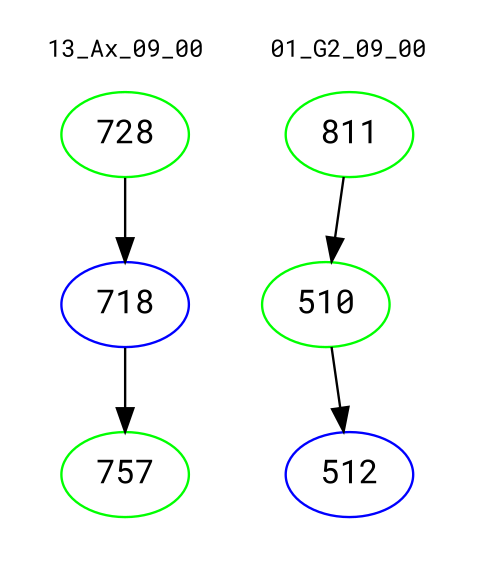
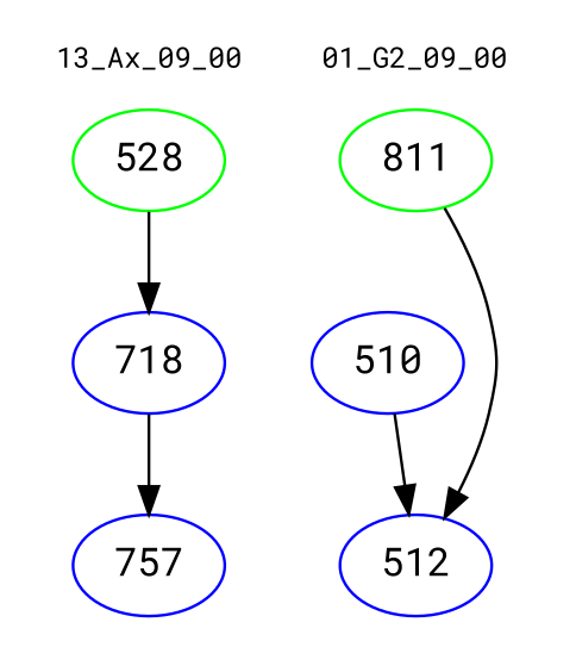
  digraph {
    fontname="Roboto Mono"
    node [color=blue fontname="Roboto Mono"]
    edge [color=black fontname="Roboto Mono"]
-   n1 [color=green label=728]
+   n1 [color=green label=528]
    n2 [label=718]
-   n3 [color=green label=757]
+   n3 [label=757]
    n4 [color=green label=811]
-   n5 [color=green label=510]
+   n5 [label=510]
    n6 [label=512]
    subgraph cluster_1 {
      color=white
      fontsize=10
      label="13_Ax_09_00"
      n1
      n2
      n3
    }
    subgraph cluster_2 {
      color=white
      fontsize=10
      label="01_G2_09_00"
      n4
      n5
      n6
    }
    n1 -> n2
    n2 -> n3
-   n4 -> n5
+   n4 -> n6
    n5 -> n6
  }
